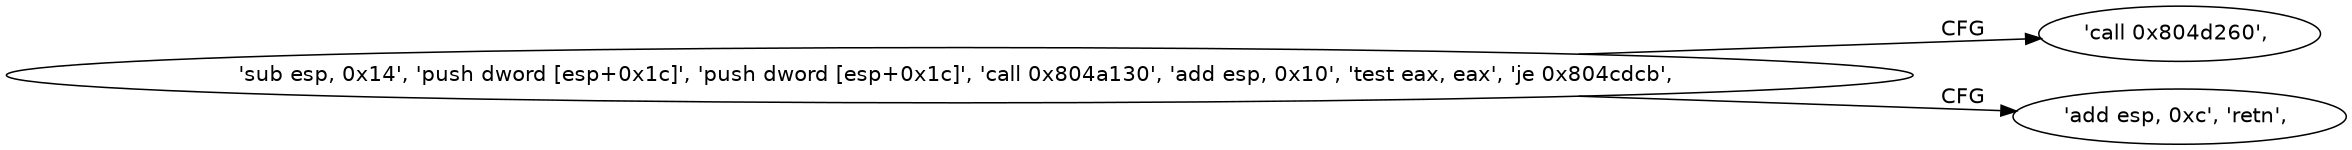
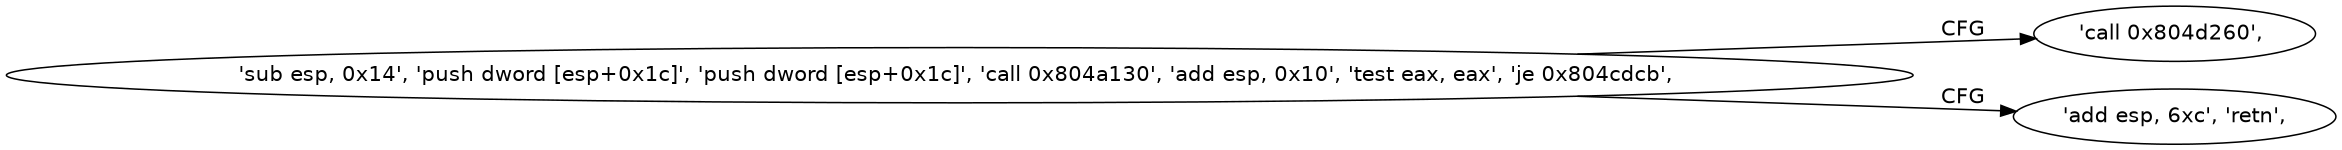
  digraph {
    rankdir=LR
    fontname="DejaVu Sans"
    node [fontname="DejaVu Sans"]
    edge [fontname="DejaVu Sans"]
    n1 [label="'sub esp, 0x14', 'push dword [esp+0x1c]', 'push dword [esp+0x1c]', 'call 0x804a130', 'add esp, 0x10', 'test eax, eax', 'je 0x804cdcb', "]
    n2 [label="'call 0x804d260', "]
-   n3 [label="'add esp, 0xc', 'retn', "]
+   n3 [label="'add esp, 6xc', 'retn',"]
    n1 -> n2 [label=CFG]
    n1 -> n3 [label=CFG]
  }
